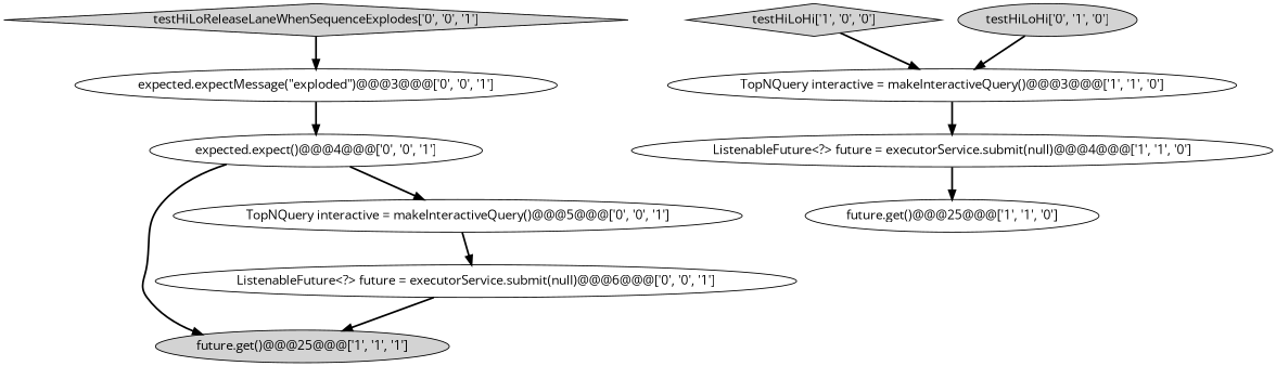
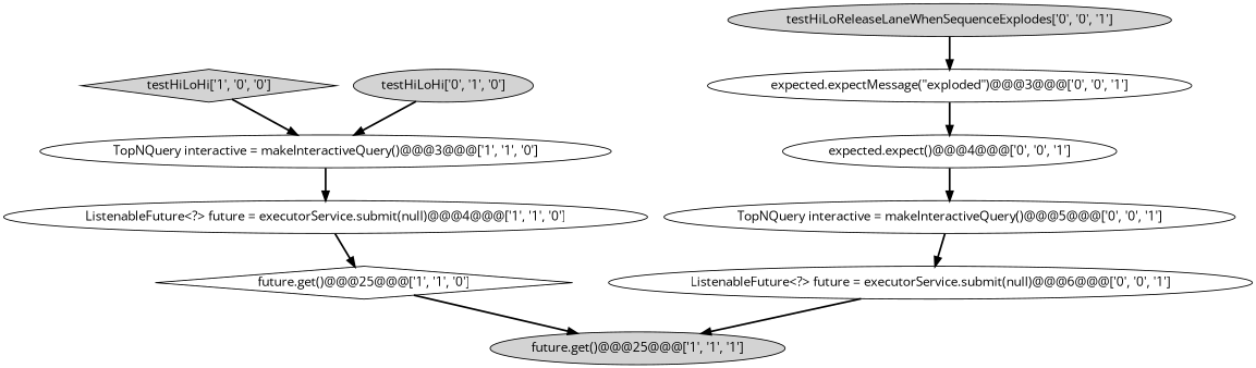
  digraph {
    fontname="Open Sans"
    node [fillcolor=white fontname="Open Sans" shape=ellipse style=filled]
    edge [fontname="Open Sans" style=bold]
    n1 [label="ListenableFuture<?> future = executorService.submit(null)@@@6@@@['0', '0', '1']"]
    n2 [fillcolor=lightgray label="future.get()@@@25@@@['1', '1', '1']"]
    n3 [label="ListenableFuture<?> future = executorService.submit(null)@@@4@@@['1', '1', '0']"]
-   n4 [label="future.get()@@@25@@@['1', '1', '0']"]
+   n4 [label="future.get()@@@25@@@['1', '1', '0']" shape=diamond]
    n5 [label="expected.expect()@@@4@@@['0', '0', '1']"]
    n6 [label="TopNQuery interactive = makeInteractiveQuery()@@@5@@@['0', '0', '1']"]
    n7 [label="expected.expectMessage(\"exploded\")@@@3@@@['0', '0', '1']"]
-   n8 [fillcolor=lightgray label="testHiLoReleaseLaneWhenSequenceExplodes['0', '0', '1']" shape=diamond]
+   n8 [fillcolor=lightgray label="testHiLoReleaseLaneWhenSequenceExplodes['0', '0', '1']"]
    n9 [label="TopNQuery interactive = makeInteractiveQuery()@@@3@@@['1', '1', '0']"]
    n10 [fillcolor=lightgray label="testHiLoHi['1', '0', '0']" shape=diamond]
    n11 [fillcolor=lightgray label="testHiLoHi['0', '1', '0']"]
    n1 -> n2
    n3 -> n4
-   n5 -> n2
+   n4 -> n2
    n5 -> n6
    n6 -> n1
    n7 -> n5
    n8 -> n7
    n9 -> n3
    n10 -> n9
    n11 -> n9
  }
